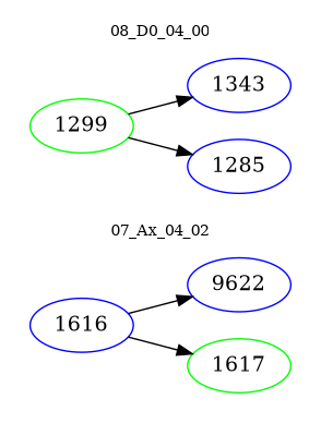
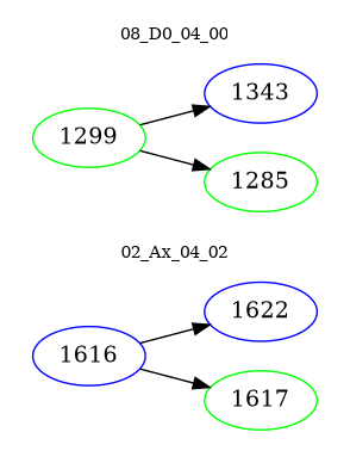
  digraph {
    rankdir=LR
    node [color=blue]
    edge [color=black]
    n1 [label=1616]
    n2 [color=green label=1617]
-   n3 [label=9622]
+   n3 [label=1622]
    n4 [color=green label=1299]
-   n5 [label=1285]
+   n5 [color=green label=1285]
    n6 [label=1343]
    subgraph cluster_1 {
      color=white
      fontsize=10
-     label="07_Ax_04_02"
+     label="02_Ax_04_02"
      n1
      n2
      n3
    }
    subgraph cluster_2 {
      color=white
      fontsize=10
      label="08_D0_04_00"
      n4
      n5
      n6
    }
    n1 -> n2
    n1 -> n3
    n4 -> n5
    n4 -> n6
  }
